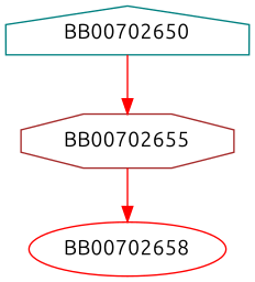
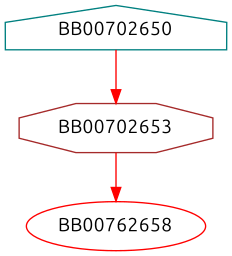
  digraph {
    fontname=Ubuntu
    splines=ortho
    node [fontname=Ubuntu]
    edge [color=red fontname=Ubuntu]
    BB00702650 [color=teal shape=house]
-   BB00702655 [color=brown shape=octagon]
-   BB00702658 [color=red shape=ellipse]
+   BB00702655 [color=brown shape=octagon label=BB00702653]
+   BB00702658 [color=red shape=ellipse label=BB00762658]
    BB00702650 -> BB00702655
    BB00702655 -> BB00702658
  }
